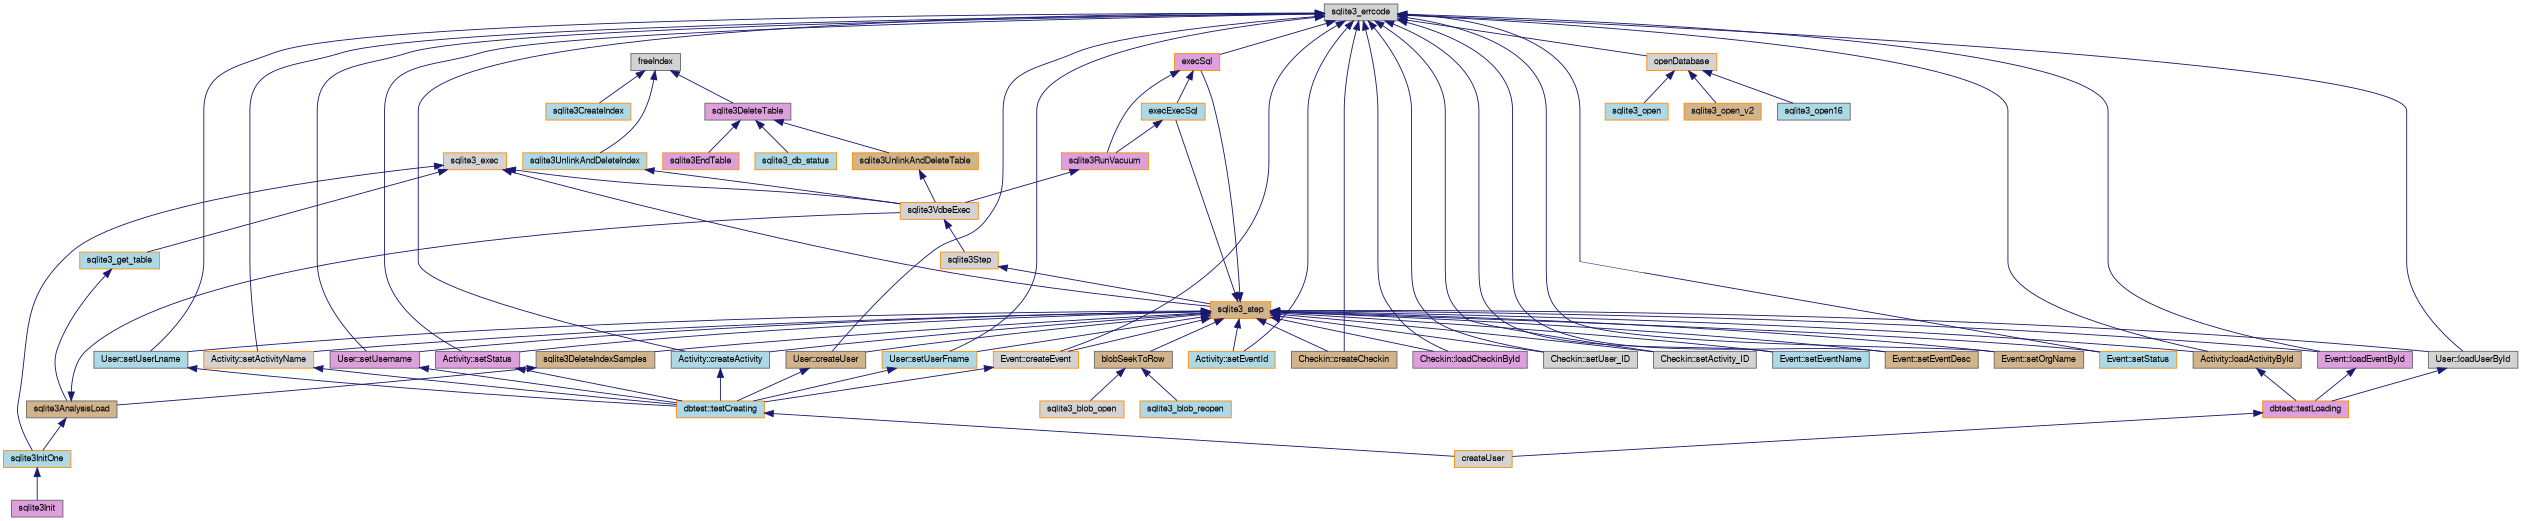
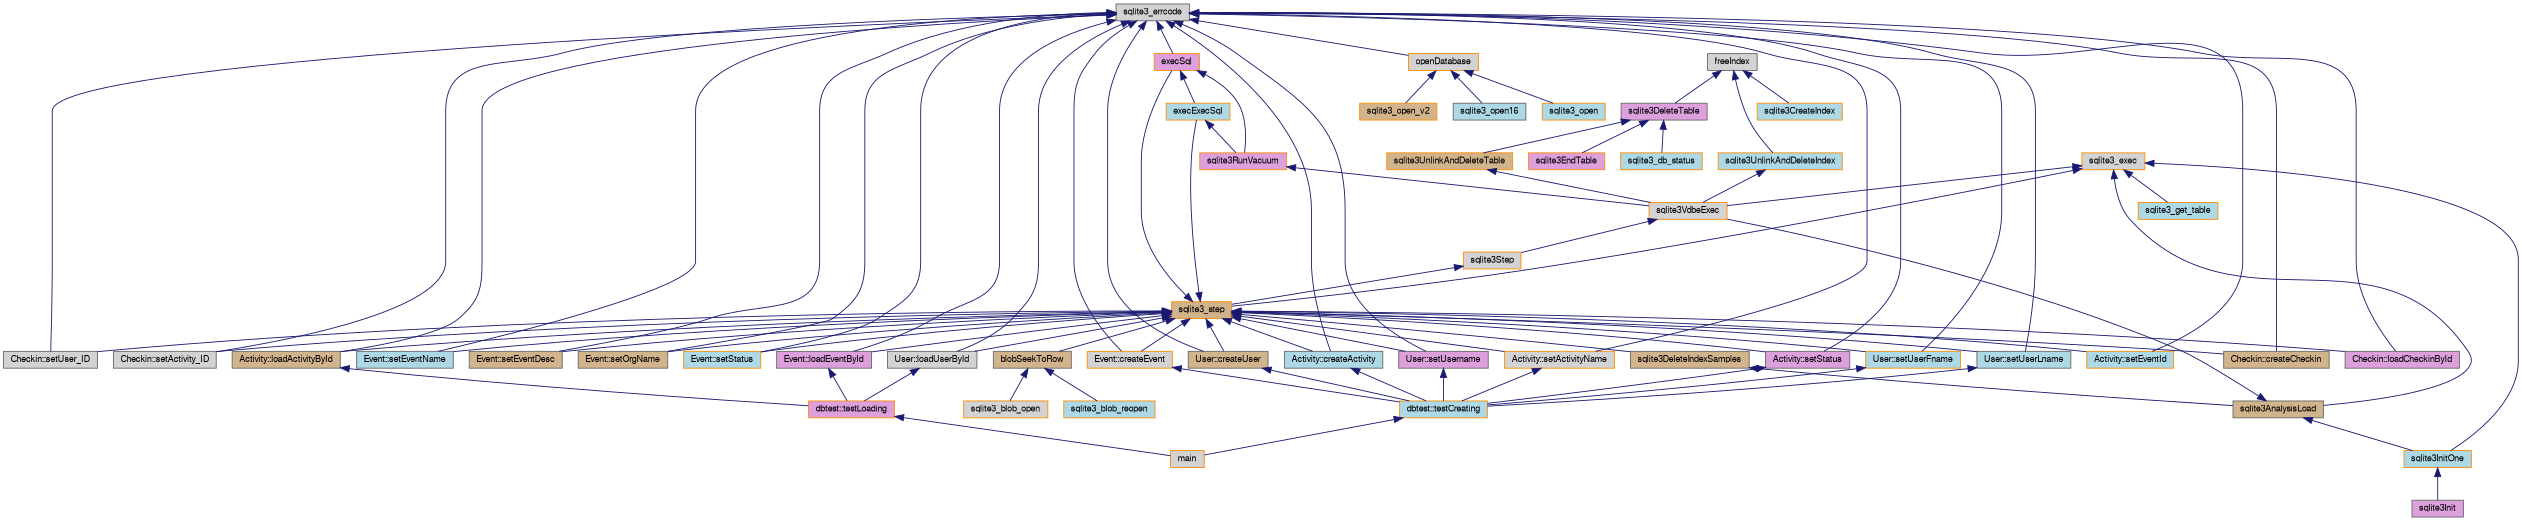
  digraph {
    rankdir=TB
    node [color=darkorange fillcolor=lightblue fontname=FreeSans fontsize=10 shape=record style=filled]
    edge [color=midnightblue dir=back fontname=FreeSans fontsize=10 labelfontname=FreeSans labelfontsize=10 style=solid]
    n1 [color=gray40 fillcolor=lightgrey fontcolor=black height=0.2 label=sqlite3_errcode width=0.4]
    n2 [color=gray40 height=0.2 label="Activity::createActivity" width=0.4]
    n3 [color=gray40 fillcolor=tan height=0.2 label="Activity::loadActivityById" width=0.4]
    n4 [height=0.2 label="Activity::setEventId" width=0.4]
    n5 [fillcolor=lightgrey height=0.2 label="Activity::setActivityName" width=0.4]
    n6 [color=gray40 fillcolor=plum height=0.2 label="Activity::setStatus" width=0.4]
    n7 [color=gray40 fillcolor=tan height=0.2 label="Checkin::createCheckin" width=0.4]
    n8 [color=gray40 fillcolor=plum height=0.2 label="Checkin::loadCheckinById" width=0.4]
    n9 [color=gray40 fillcolor=lightgrey height=0.2 label="Checkin::setUser_ID" width=0.4]
    n10 [color=gray40 fillcolor=lightgrey height=0.2 label="Checkin::setActivity_ID" width=0.4]
    n11 [fillcolor=lightgrey height=0.2 label="Event::createEvent" width=0.4]
    n12 [color=gray40 fillcolor=plum height=0.2 label="Event::loadEventById" width=0.4]
    n13 [color=gray40 height=0.2 label="Event::setEventName" width=0.4]
    n14 [color=gray40 fillcolor=tan height=0.2 label="Event::setEventDesc" width=0.4]
    n15 [color=gray40 fillcolor=tan height=0.2 label="Event::setOrgName" width=0.4]
    n16 [height=0.2 label="Event::setStatus" width=0.4]
    n17 [fillcolor=plum height=0.2 label=execSql width=0.4]
    n18 [color=gray40 fillcolor=tan height=0.2 label="User::createUser" width=0.4]
    n19 [color=gray40 fillcolor=lightgrey height=0.2 label="User::loadUserById" width=0.4]
    n20 [color=gray40 fillcolor=plum height=0.2 label="User::setUsername" width=0.4]
    n21 [height=0.2 label="User::setUserFname" width=0.4]
    n22 [color=gray40 height=0.2 label="User::setUserLname" width=0.4]
    n23 [fillcolor=lightgrey height=0.2 label=openDatabase width=0.4]
    n24 [height=0.2 label="dbtest::testCreating" width=0.4]
    n25 [fillcolor=plum height=0.2 label="dbtest::testLoading" width=0.4]
    n26 [height=0.2 label=execExecSql width=0.4]
    n27 [fillcolor=plum height=0.2 label=sqlite3RunVacuum width=0.4]
    n28 [height=0.2 label=sqlite3_open width=0.4]
    n29 [fillcolor=tan height=0.2 label=sqlite3_open_v2 width=0.4]
    n30 [color=gray40 height=0.2 label=sqlite3_open16 width=0.4]
-   n31 [fillcolor=lightgrey height=0.2 label=createUser width=0.4]
+   n31 [fillcolor=lightgrey height=0.2 label=main width=0.4]
    n32 [fillcolor=lightgrey height=0.2 label=sqlite3VdbeExec width=0.4]
    n33 [fillcolor=lightgrey height=0.2 label=sqlite3Step width=0.4]
    n34 [fillcolor=tan height=0.2 label=sqlite3_step width=0.4]
    n35 [color=gray40 fillcolor=tan height=0.2 label=blobSeekToRow width=0.4]
    n36 [color=gray40 fillcolor=tan height=0.2 label=sqlite3DeleteIndexSamples width=0.4]
    n37 [fillcolor=lightgrey height=0.2 label=sqlite3_blob_open width=0.4]
    n38 [height=0.2 label=sqlite3_blob_reopen width=0.4]
    n39 [color=gray40 fillcolor=tan height=0.2 label=sqlite3AnalysisLoad width=0.4]
    n40 [fillcolor=lightgrey height=0.2 label=sqlite3_exec width=0.4]
    n41 [height=0.2 label=sqlite3InitOne width=0.4]
    n42 [height=0.2 label=sqlite3_get_table width=0.4]
    n43 [color=gray40 fillcolor=lightgrey height=0.2 label=freeIndex width=0.4]
    n44 [height=0.2 label=sqlite3UnlinkAndDeleteIndex width=0.4]
    n45 [color=gray40 fillcolor=plum height=0.2 label=sqlite3DeleteTable width=0.4]
    n46 [height=0.2 label=sqlite3CreateIndex width=0.4]
    n47 [color=gray40 fillcolor=plum height=0.2 label=sqlite3Init width=0.4]
    n48 [height=0.2 label=sqlite3_db_status width=0.4]
    n49 [fillcolor=tan height=0.2 label=sqlite3UnlinkAndDeleteTable width=0.4]
    n50 [fillcolor=plum height=0.2 label=sqlite3EndTable width=0.4]
    n1 -> n2
    n1 -> n3
    n1 -> n4
    n1 -> n5
    n1 -> n6
    n1 -> n7
    n1 -> n8
    n1 -> n9
    n1 -> n10
    n1 -> n11
    n1 -> n12
    n1 -> n13
    n1 -> n14
    n1 -> n15
    n1 -> n16
    n1 -> n17
    n1 -> n18
    n1 -> n19
    n1 -> n20
    n1 -> n21
    n1 -> n22
    n1 -> n23
    n2 -> n24
    n3 -> n25
    n5 -> n24
    n6 -> n24
    n11 -> n24
    n12 -> n25
    n17 -> n26
    n17 -> n27
    n18 -> n24
    n19 -> n25
    n20 -> n24
    n21 -> n24
    n22 -> n24
    n23 -> n28
    n23 -> n29
    n23 -> n30
    n24 -> n31
    n25 -> n31
    n26 -> n27
    n27 -> n32
    n32 -> n33
    n33 -> n34
    n34 -> n2
    n34 -> n3
    n34 -> n4
    n34 -> n5
    n34 -> n6
    n34 -> n7
    n34 -> n8
    n34 -> n9
    n34 -> n10
    n34 -> n11
    n34 -> n12
    n34 -> n13
    n34 -> n14
    n34 -> n15
    n34 -> n16
    n34 -> n17
    n34 -> n18
    n34 -> n19
    n34 -> n20
    n34 -> n21
    n34 -> n22
    n34 -> n26
    n34 -> n35
    n34 -> n36
    n35 -> n37
    n35 -> n38
    n36 -> n39
    n39 -> n32
    n39 -> n41
    n40 -> n32
    n40 -> n34
-   n42 -> n39
+   n40 -> n39
    n40 -> n41
    n40 -> n42
    n41 -> n47
    n43 -> n44
    n43 -> n45
    n43 -> n46
    n44 -> n32
    n45 -> n48
    n45 -> n49
    n45 -> n50
    n49 -> n32
  }
